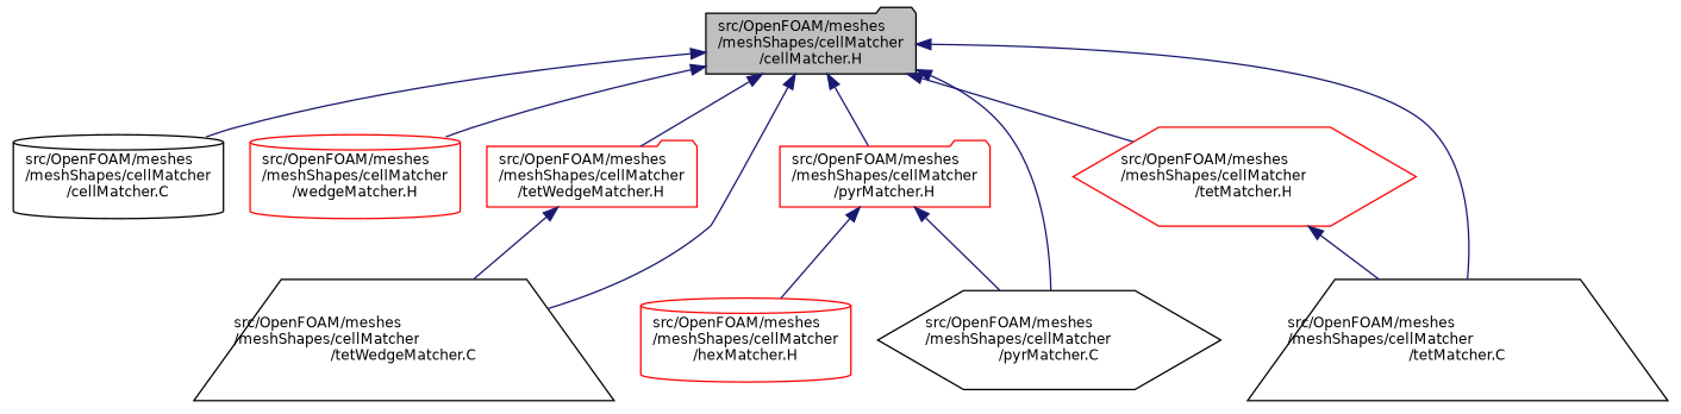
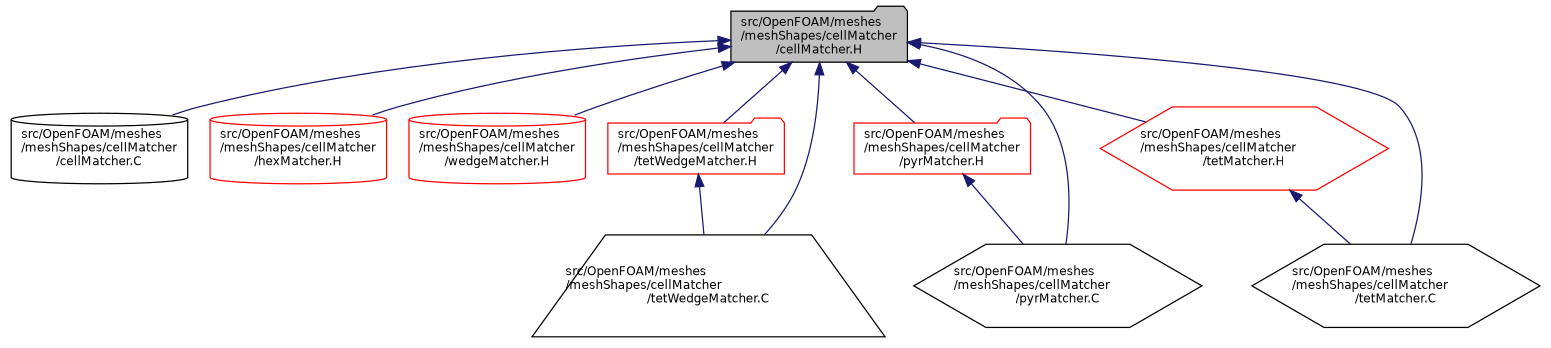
  digraph {
    fontname="DejaVu Sans"
    node [color=black fontname="DejaVu Sans" fontsize=10 shape=folder]
    edge [color=midnightblue dir=back fontname="DejaVu Sans" fontsize=10 labelfontname=FreeSans labelfontsize=10 style=solid]
    n1 [fillcolor=grey75 fontcolor=black height=0.2 label="src/OpenFOAM/meshes\l/meshShapes/cellMatcher\l/cellMatcher.H" style=filled width=0.4]
    n2 [height=0.2 label="src/OpenFOAM/meshes\l/meshShapes/cellMatcher\l/cellMatcher.C" shape=cylinder width=0.4]
    n3 [color=red height=0.2 label="src/OpenFOAM/meshes\l/meshShapes/cellMatcher\l/hexMatcher.H" shape=cylinder width=0.4]
    n4 [color=red height=0.2 label="src/OpenFOAM/meshes\l/meshShapes/cellMatcher\l/wedgeMatcher.H" shape=cylinder width=0.4]
    n5 [color=red height=0.2 label="src/OpenFOAM/meshes\l/meshShapes/cellMatcher\l/tetWedgeMatcher.H" width=0.4]
    n6 [height=0.2 label="src/OpenFOAM/meshes\l/meshShapes/cellMatcher\l/tetWedgeMatcher.C" shape=trapezium width=0.4]
    n7 [color=red height=0.2 label="src/OpenFOAM/meshes\l/meshShapes/cellMatcher\l/pyrMatcher.H" width=0.4]
    n8 [height=0.2 label="src/OpenFOAM/meshes\l/meshShapes/cellMatcher\l/pyrMatcher.C" shape=hexagon width=0.4]
    n9 [color=red height=0.2 label="src/OpenFOAM/meshes\l/meshShapes/cellMatcher\l/tetMatcher.H" shape=hexagon width=0.4]
-   n10 [height=0.2 label="src/OpenFOAM/meshes\l/meshShapes/cellMatcher\l/tetMatcher.C" shape=trapezium width=0.4]
+   n10 [height=0.2 label="src/OpenFOAM/meshes\l/meshShapes/cellMatcher\l/tetMatcher.C" shape=hexagon width=0.4]
    n1 -> n2
-   n7 -> n3
+   n1 -> n3
    n1 -> n4
    n1 -> n5
    n1 -> n6
    n1 -> n7
    n1 -> n8
    n1 -> n9
    n1 -> n10
    n5 -> n6
    n7 -> n8
    n9 -> n10
  }
